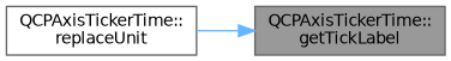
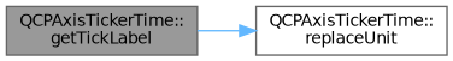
  digraph {
    rankdir=LR
    node [fontname=Helvetica fontsize=10 shape=box style=filled]
    n1 [color=gray40 fillcolor=grey60 fontcolor=black height=0.2 label="QCPAxisTickerTime::\lgetTickLabel" width=0.4]
    n2 [color=grey40 fillcolor=white height=0.2 label="QCPAxisTickerTime::\lreplaceUnit" width=0.4]
-   n2 -> n1 [color=steelblue1 fontname=Helvetica fontsize=10 labelfontname=Helvetica labelfontsize=10 style=solid]
+   n1 -> n2 [color=steelblue1 fontname=Helvetica fontsize=10 labelfontname=Helvetica labelfontsize=10 style=solid]
  }
